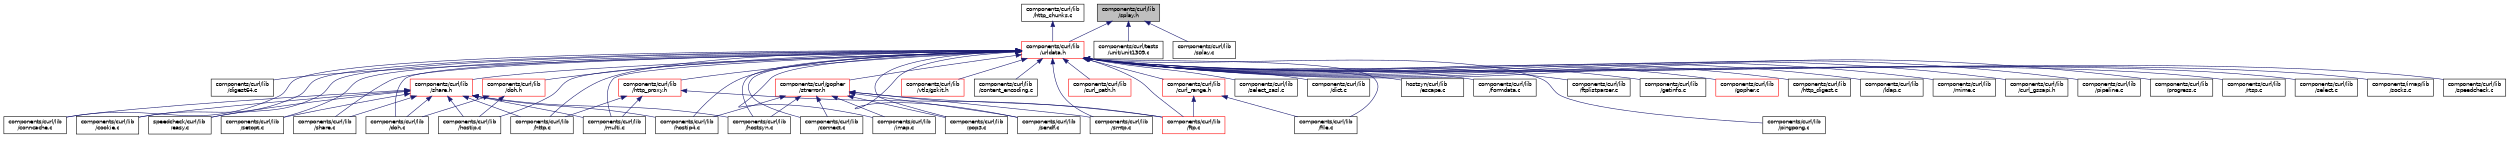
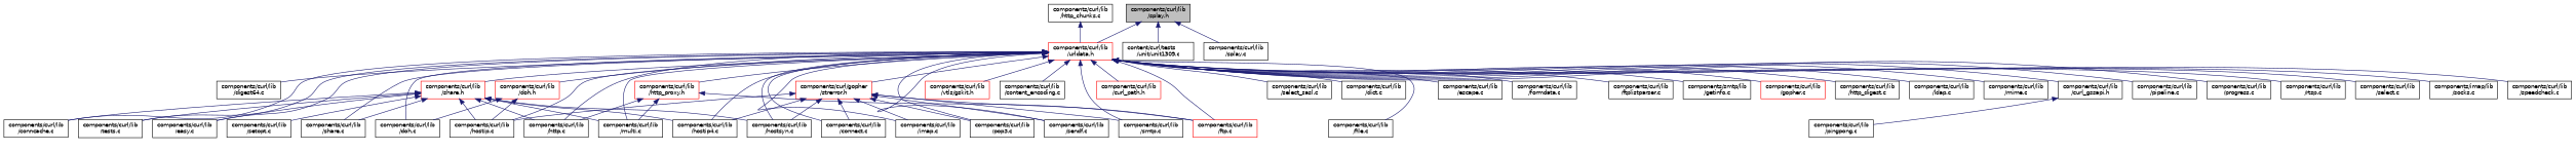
  digraph {
    node [color=black fillcolor=white fontname=Helvetica fontsize=10 shape=record style=filled]
    edge [color=midnightblue dir=back fontname=Helvetica fontsize=10 labelfontname=Helvetica labelfontsize=10 style=solid]
    n1 [fillcolor=grey75 fontcolor=black height=0.2 label="components/curl/lib\l/splay.h" width=0.4]
    n2 [color=red height=0.2 label="components/curl/lib\l/urldata.h" width=0.4]
    n3 [height=0.2 label="components/curl/lib\l/splay.c" width=0.4]
-   n4 [height=0.2 label="components/curl/tests\l/unit/unit1309.c" width=0.4]
+   n4 [height=0.2 label="content/curl/tests\l/unit/unit1309.c" width=0.4]
    n5 [height=0.2 label="components/curl/lib\l/digest64.c" width=0.4]
    n6 [height=0.2 label="components/curl/lib\l/conncache.c" width=0.4]
    n7 [color=red height=0.2 label="components/curl/lib\l/share.h" width=0.4]
-   n8 [height=0.2 label="components/curl/lib\l/cookie.c" width=0.4]
+   n8 [height=0.2 label="components/curl/lib\l/tests.c" width=0.4]
    n9 [height=0.2 label="components/curl/lib\l/doh.c" width=0.4]
-   n10 [height=0.2 label="speedcheck/curl/lib\l/easy.c" width=0.4]
+   n10 [height=0.2 label="components/curl/lib\l/easy.c" width=0.4]
    n11 [height=0.2 label="components/curl/lib\l/hostip.c" width=0.4]
    n12 [height=0.2 label="components/curl/lib\l/hostip4.c" width=0.4]
    n13 [height=0.2 label="components/curl/lib\l/hostsyn.c" width=0.4]
    n14 [height=0.2 label="components/curl/lib\l/http.c" width=0.4]
    n15 [height=0.2 label="components/curl/lib\l/multi.c" width=0.4]
    n16 [height=0.2 label="components/curl/lib\l/setopt.c" width=0.4]
    n17 [height=0.2 label="components/curl/lib\l/share.c" width=0.4]
    n18 [height=0.2 label="components/curl/lib\l/connect.c" width=0.4]
    n19 [color=red height=0.2 label="components/curl/gopher\l/strerror.h" width=0.4]
    n20 [color=red height=0.2 label="components/curl/lib\l/ftp.c" width=0.4]
    n21 [height=0.2 label="components/curl/lib\l/imap.c" width=0.4]
    n22 [height=0.2 label="components/curl/lib\l/pop3.c" width=0.4]
    n23 [height=0.2 label="components/curl/lib\l/sendf.c" width=0.4]
    n24 [height=0.2 label="components/curl/lib\l/smtp.c" width=0.4]
    n25 [color=red height=0.2 label="components/curl/lib\l/vtls/gskit.h" width=0.4]
    n26 [height=0.2 label="components/curl/lib\l/content_encoding.c" width=0.4]
    n27 [height=0.2 label="components/curl/lib\l/curl_gssapi.h" width=0.4]
    n28 [color=red height=0.2 label="components/curl/lib\l/curl_path.h" width=0.4]
-   n29 [color=red height=0.2 label="components/curl/lib\l/curl_range.h" width=0.4]
    n30 [height=0.2 label="components/curl/lib\l/file.c" width=0.4]
    n31 [height=0.2 label="components/curl/lib\l/select_sasl.c" width=0.4]
    n32 [height=0.2 label="components/curl/lib\l/dict.c" width=0.4]
    n33 [color=red height=0.2 label="components/curl/lib\l/doh.h" width=0.4]
-   n34 [height=0.2 label="hostsyn/curl/lib\l/escape.c" width=0.4]
+   n34 [height=0.2 label="components/curl/lib\l/escape.c" width=0.4]
    n35 [height=0.2 label="components/curl/lib\l/formdata.c" width=0.4]
    n36 [color=red height=0.2 label="components/curl/lib\l/http_proxy.h" width=0.4]
    n37 [height=0.2 label="components/curl/lib\l/ftplistparser.c" width=0.4]
-   n38 [height=0.2 label="components/curl/lib\l/getinfo.c" width=0.4]
+   n38 [height=0.2 label="components/smtp/lib\l/getinfo.c" width=0.4]
    n39 [color=red height=0.2 label="components/curl/lib\l/gopher.c" width=0.4]
    n40 [height=0.2 label="components/curl/lib\l/http_digest.c" width=0.4]
    n41 [height=0.2 label="components/curl/lib\l/ldap.c" width=0.4]
    n42 [height=0.2 label="components/curl/lib\l/mime.c" width=0.4]
    n43 [height=0.2 label="components/curl/lib\l/pingpong.c" width=0.4]
    n44 [height=0.2 label="components/curl/lib\l/pipeline.c" width=0.4]
    n45 [height=0.2 label="components/curl/lib\l/progress.c" width=0.4]
    n46 [height=0.2 label="components/curl/lib\l/rtsp.c" width=0.4]
    n47 [height=0.2 label="components/curl/lib\l/select.c" width=0.4]
    n48 [height=0.2 label="components/imap/lib\l/socks.c" width=0.4]
    n49 [height=0.2 label="components/curl/lib\l/speedcheck.c" width=0.4]
    n50 [height=0.2 label="components/curl/lib\l/http_chunks.c" width=0.4]
    n1 -> n2
    n1 -> n3
    n1 -> n4
    n2 -> n5
    n2 -> n6
    n2 -> n7
    n2 -> n8
    n2 -> n9
    n2 -> n10
    n2 -> n11
    n2 -> n12
    n2 -> n13
    n2 -> n14
    n2 -> n15
-   n2 -> n16
    n2 -> n17
    n2 -> n18
    n2 -> n19
    n2 -> n20
    n2 -> n21
    n2 -> n22
    n2 -> n23
    n2 -> n24
    n2 -> n25
    n2 -> n26
    n2 -> n27
    n2 -> n28
-   n2 -> n29
    n2 -> n30
    n2 -> n31
    n2 -> n32
    n2 -> n33
    n2 -> n34
    n2 -> n35
    n2 -> n36
    n2 -> n37
    n2 -> n38
    n2 -> n39
    n2 -> n40
    n2 -> n41
    n2 -> n42
-   n2 -> n43
+   n27 -> n43
    n2 -> n44
    n2 -> n45
    n2 -> n46
    n2 -> n47
    n2 -> n48
    n2 -> n49
    n7 -> n6
    n7 -> n8
-   n7 -> n9
    n7 -> n10
    n7 -> n11
    n7 -> n12
    n7 -> n13
    n7 -> n14
    n7 -> n15
    n7 -> n16
    n7 -> n17
+   n19 -> n11
    n19 -> n12
    n19 -> n13
    n19 -> n18
    n19 -> n20
    n19 -> n21
    n19 -> n22
    n19 -> n23
    n19 -> n24
-   n29 -> n20
-   n29 -> n30
    n33 -> n9
    n33 -> n11
    n36 -> n14
    n36 -> n15
    n36 -> n20
    n50 -> n2
  }
